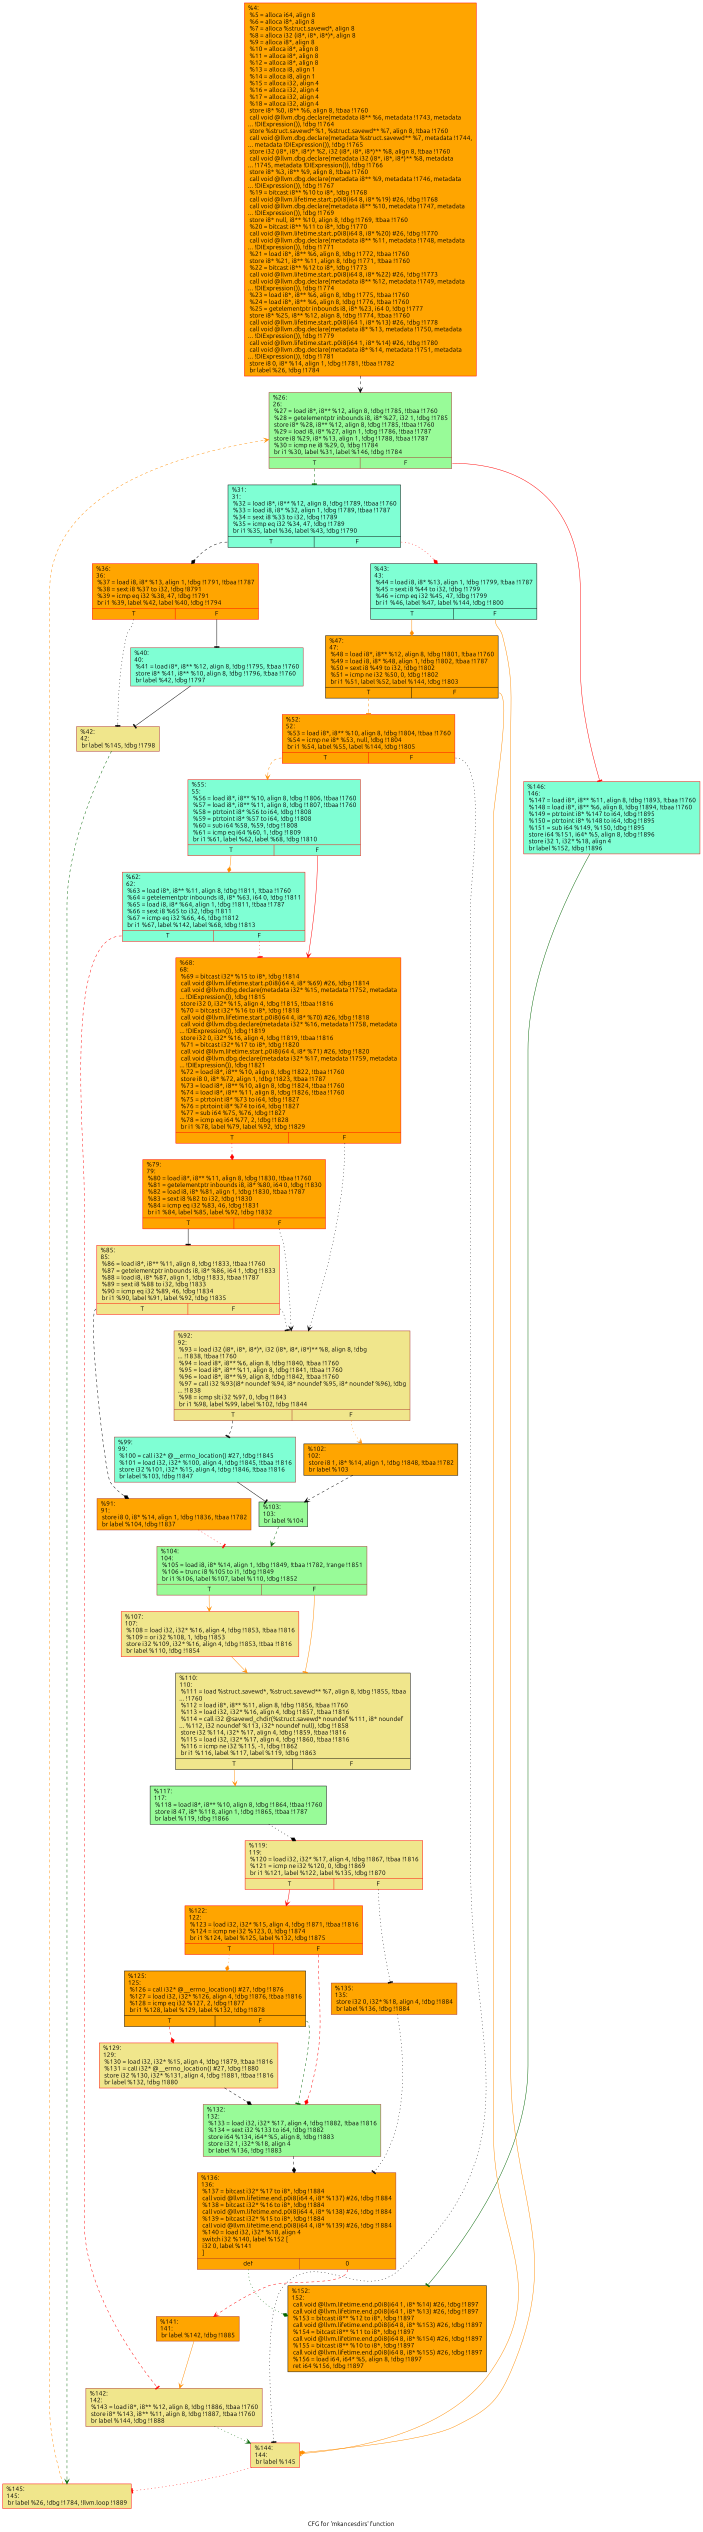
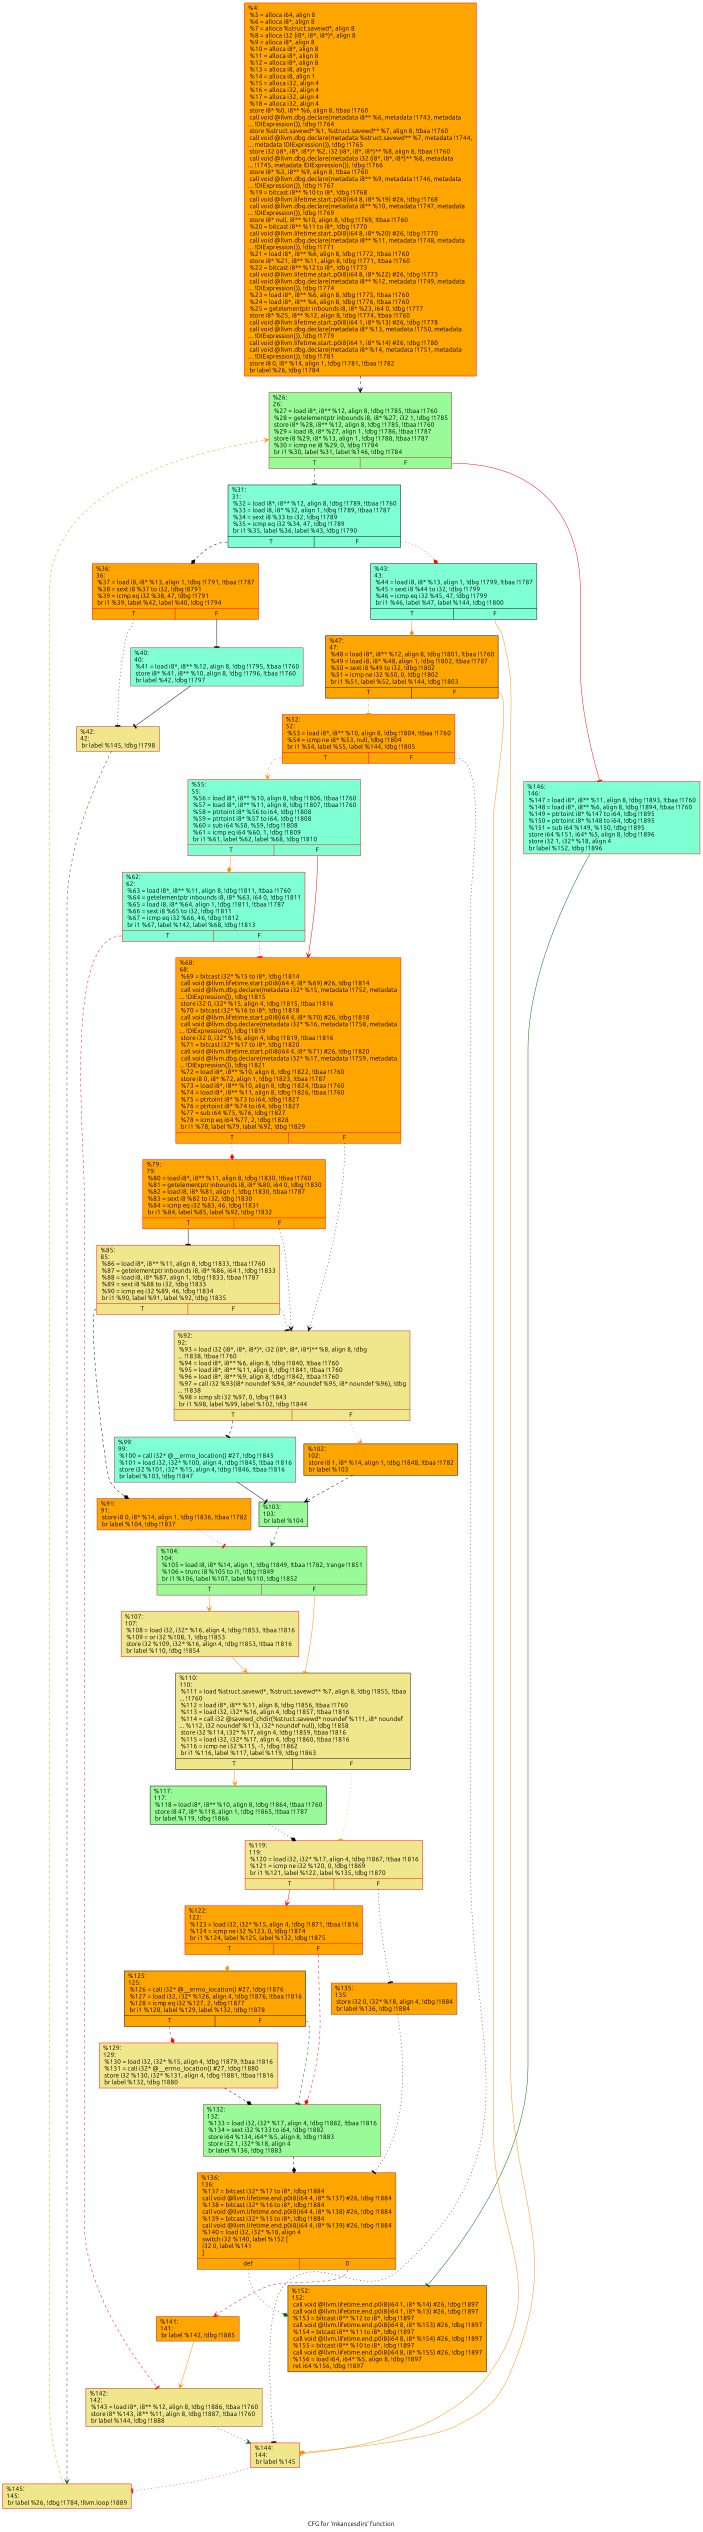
  digraph {
    fontname=Ubuntu
    label="CFG for 'mkancesdirs' function"
    node [color=red fillcolor=orange fontname=Ubuntu shape=record style=filled]
    edge [arrowhead=tee color=black fontname=Ubuntu style=dashed tailport=s0]
    n1 [label="{%4:\l  %5 = alloca i64, align 8\l  %6 = alloca i8*, align 8\l  %7 = alloca %struct.savewd*, align 8\l  %8 = alloca i32 (i8*, i8*, i8*)*, align 8\l  %9 = alloca i8*, align 8\l  %10 = alloca i8*, align 8\l  %11 = alloca i8*, align 8\l  %12 = alloca i8*, align 8\l  %13 = alloca i8, align 1\l  %14 = alloca i8, align 1\l  %15 = alloca i32, align 4\l  %16 = alloca i32, align 4\l  %17 = alloca i32, align 4\l  %18 = alloca i32, align 4\l  store i8* %0, i8** %6, align 8, !tbaa !1760\l  call void @llvm.dbg.declare(metadata i8** %6, metadata !1743, metadata\l... !DIExpression()), !dbg !1764\l  store %struct.savewd* %1, %struct.savewd** %7, align 8, !tbaa !1760\l  call void @llvm.dbg.declare(metadata %struct.savewd** %7, metadata !1744,\l... metadata !DIExpression()), !dbg !1765\l  store i32 (i8*, i8*, i8*)* %2, i32 (i8*, i8*, i8*)** %8, align 8, !tbaa !1760\l  call void @llvm.dbg.declare(metadata i32 (i8*, i8*, i8*)** %8, metadata\l... !1745, metadata !DIExpression()), !dbg !1766\l  store i8* %3, i8** %9, align 8, !tbaa !1760\l  call void @llvm.dbg.declare(metadata i8** %9, metadata !1746, metadata\l... !DIExpression()), !dbg !1767\l  %19 = bitcast i8** %10 to i8*, !dbg !1768\l  call void @llvm.lifetime.start.p0i8(i64 8, i8* %19) #26, !dbg !1768\l  call void @llvm.dbg.declare(metadata i8** %10, metadata !1747, metadata\l... !DIExpression()), !dbg !1769\l  store i8* null, i8** %10, align 8, !dbg !1769, !tbaa !1760\l  %20 = bitcast i8** %11 to i8*, !dbg !1770\l  call void @llvm.lifetime.start.p0i8(i64 8, i8* %20) #26, !dbg !1770\l  call void @llvm.dbg.declare(metadata i8** %11, metadata !1748, metadata\l... !DIExpression()), !dbg !1771\l  %21 = load i8*, i8** %6, align 8, !dbg !1772, !tbaa !1760\l  store i8* %21, i8** %11, align 8, !dbg !1771, !tbaa !1760\l  %22 = bitcast i8** %12 to i8*, !dbg !1773\l  call void @llvm.lifetime.start.p0i8(i64 8, i8* %22) #26, !dbg !1773\l  call void @llvm.dbg.declare(metadata i8** %12, metadata !1749, metadata\l... !DIExpression()), !dbg !1774\l  %23 = load i8*, i8** %6, align 8, !dbg !1775, !tbaa !1760\l  %24 = load i8*, i8** %6, align 8, !dbg !1776, !tbaa !1760\l  %25 = getelementptr inbounds i8, i8* %23, i64 0, !dbg !1777\l  store i8* %25, i8** %12, align 8, !dbg !1774, !tbaa !1760\l  call void @llvm.lifetime.start.p0i8(i64 1, i8* %13) #26, !dbg !1778\l  call void @llvm.dbg.declare(metadata i8* %13, metadata !1750, metadata\l... !DIExpression()), !dbg !1779\l  call void @llvm.lifetime.start.p0i8(i64 1, i8* %14) #26, !dbg !1780\l  call void @llvm.dbg.declare(metadata i8* %14, metadata !1751, metadata\l... !DIExpression()), !dbg !1781\l  store i8 0, i8* %14, align 1, !dbg !1781, !tbaa !1782\l  br label %26, !dbg !1784\l}"]
    n2 [color=brown fillcolor=palegreen label="{%26:\l26:                                               \l  %27 = load i8*, i8** %12, align 8, !dbg !1785, !tbaa !1760\l  %28 = getelementptr inbounds i8, i8* %27, i32 1, !dbg !1785\l  store i8* %28, i8** %12, align 8, !dbg !1785, !tbaa !1760\l  %29 = load i8, i8* %27, align 1, !dbg !1786, !tbaa !1787\l  store i8 %29, i8* %13, align 1, !dbg !1788, !tbaa !1787\l  %30 = icmp ne i8 %29, 0, !dbg !1784\l  br i1 %30, label %31, label %146, !dbg !1784\l|{<s0>T|<s1>F}}"]
    n3 [color=black fillcolor=aquamarine label="{%31:\l31:                                               \l  %32 = load i8*, i8** %12, align 8, !dbg !1789, !tbaa !1760\l  %33 = load i8, i8* %32, align 1, !dbg !1789, !tbaa !1787\l  %34 = sext i8 %33 to i32, !dbg !1789\l  %35 = icmp eq i32 %34, 47, !dbg !1789\l  br i1 %35, label %36, label %43, !dbg !1790\l|{<s0>T|<s1>F}}"]
    n4 [fillcolor=aquamarine label="{%146:\l146:                                              \l  %147 = load i8*, i8** %11, align 8, !dbg !1893, !tbaa !1760\l  %148 = load i8*, i8** %6, align 8, !dbg !1894, !tbaa !1760\l  %149 = ptrtoint i8* %147 to i64, !dbg !1895\l  %150 = ptrtoint i8* %148 to i64, !dbg !1895\l  %151 = sub i64 %149, %150, !dbg !1895\l  store i64 %151, i64* %5, align 8, !dbg !1896\l  store i32 1, i32* %18, align 4\l  br label %152, !dbg !1896\l}"]
    n5 [label="{%36:\l36:                                               \l  %37 = load i8, i8* %13, align 1, !dbg !1791, !tbaa !1787\l  %38 = sext i8 %37 to i32, !dbg !8791\l  %39 = icmp eq i32 %38, 47, !dbg !1791\l  br i1 %39, label %42, label %40, !dbg !1794\l|{<s0>T|<s1>F}}"]
    n6 [color=black fillcolor=aquamarine label="{%43:\l43:                                               \l  %44 = load i8, i8* %13, align 1, !dbg !1799, !tbaa !1787\l  %45 = sext i8 %44 to i32, !dbg !1799\l  %46 = icmp eq i32 %45, 47, !dbg !1799\l  br i1 %46, label %47, label %144, !dbg !1800\l|{<s0>T|<s1>F}}"]
    n7 [color=black label="{%152:\l152:                                              \l  call void @llvm.lifetime.end.p0i8(i64 1, i8* %14) #26, !dbg !1897\l  call void @llvm.lifetime.end.p0i8(i64 1, i8* %13) #26, !dbg !1897\l  %153 = bitcast i8** %12 to i8*, !dbg !1897\l  call void @llvm.lifetime.end.p0i8(i64 8, i8* %153) #26, !dbg !1897\l  %154 = bitcast i8** %11 to i8*, !dbg !1897\l  call void @llvm.lifetime.end.p0i8(i64 8, i8* %154) #26, !dbg !1897\l  %155 = bitcast i8** %10 to i8*, !dbg !1897\l  call void @llvm.lifetime.end.p0i8(i64 8, i8* %155) #26, !dbg !1897\l  %156 = load i64, i64* %5, align 8, !dbg !1897\l  ret i64 %156, !dbg !1897\l}"]
    n8 [color=brown fillcolor=khaki label="{%42:\l42:                                               \l  br label %145, !dbg !1798\l}"]
    n9 [color=brown fillcolor=aquamarine label="{%40:\l40:                                               \l  %41 = load i8*, i8** %12, align 8, !dbg !1795, !tbaa !1760\l  store i8* %41, i8** %10, align 8, !dbg !1796, !tbaa !1760\l  br label %42, !dbg !1797\l}"]
    n10 [color=black label="{%47:\l47:                                               \l  %48 = load i8*, i8** %12, align 8, !dbg !1801, !tbaa !1760\l  %49 = load i8, i8* %48, align 1, !dbg !1802, !tbaa !1787\l  %50 = sext i8 %49 to i32, !dbg !1802\l  %51 = icmp ne i32 %50, 0, !dbg !1802\l  br i1 %51, label %52, label %144, !dbg !1803\l|{<s0>T|<s1>F}}"]
    n11 [fillcolor=khaki label="{%144:\l144:                                              \l  br label %145\l}"]
    n12 [fillcolor=khaki label="{%145:\l145:                                              \l  br label %26, !dbg !1784, !llvm.loop !1889\l}"]
    n13 [label="{%52:\l52:                                               \l  %53 = load i8*, i8** %10, align 8, !dbg !1804, !tbaa !1760\l  %54 = icmp ne i8* %53, null, !dbg !1804\l  br i1 %54, label %55, label %144, !dbg !1805\l|{<s0>T|<s1>F}}"]
    n14 [fillcolor=aquamarine label="{%55:\l55:                                               \l  %56 = load i8*, i8** %10, align 8, !dbg !1806, !tbaa !1760\l  %57 = load i8*, i8** %11, align 8, !dbg !1807, !tbaa !1760\l  %58 = ptrtoint i8* %56 to i64, !dbg !1808\l  %59 = ptrtoint i8* %57 to i64, !dbg !1808\l  %60 = sub i64 %58, %59, !dbg !1808\l  %61 = icmp eq i64 %60, 1, !dbg !1809\l  br i1 %61, label %62, label %68, !dbg !1810\l|{<s0>T|<s1>F}}"]
    n15 [fillcolor=aquamarine label="{%62:\l62:                                               \l  %63 = load i8*, i8** %11, align 8, !dbg !1811, !tbaa !1760\l  %64 = getelementptr inbounds i8, i8* %63, i64 0, !dbg !1811\l  %65 = load i8, i8* %64, align 1, !dbg !1811, !tbaa !1787\l  %66 = sext i8 %65 to i32, !dbg !1811\l  %67 = icmp eq i32 %66, 46, !dbg !1812\l  br i1 %67, label %142, label %68, !dbg !1813\l|{<s0>T|<s1>F}}"]
    n16 [label="{%68:\l68:                                               \l  %69 = bitcast i32* %15 to i8*, !dbg !1814\l  call void @llvm.lifetime.start.p0i8(i64 4, i8* %69) #26, !dbg !1814\l  call void @llvm.dbg.declare(metadata i32* %15, metadata !1752, metadata\l... !DIExpression()), !dbg !1815\l  store i32 0, i32* %15, align 4, !dbg !1815, !tbaa !1816\l  %70 = bitcast i32* %16 to i8*, !dbg !1818\l  call void @llvm.lifetime.start.p0i8(i64 4, i8* %70) #26, !dbg !1818\l  call void @llvm.dbg.declare(metadata i32* %16, metadata !1758, metadata\l... !DIExpression()), !dbg !1819\l  store i32 0, i32* %16, align 4, !dbg !1819, !tbaa !1816\l  %71 = bitcast i32* %17 to i8*, !dbg !1820\l  call void @llvm.lifetime.start.p0i8(i64 4, i8* %71) #26, !dbg !1820\l  call void @llvm.dbg.declare(metadata i32* %17, metadata !1759, metadata\l... !DIExpression()), !dbg !1821\l  %72 = load i8*, i8** %10, align 8, !dbg !1822, !tbaa !1760\l  store i8 0, i8* %72, align 1, !dbg !1823, !tbaa !1787\l  %73 = load i8*, i8** %10, align 8, !dbg !1824, !tbaa !1760\l  %74 = load i8*, i8** %11, align 8, !dbg !1826, !tbaa !1760\l  %75 = ptrtoint i8* %73 to i64, !dbg !1827\l  %76 = ptrtoint i8* %74 to i64, !dbg !1827\l  %77 = sub i64 %75, %76, !dbg !1827\l  %78 = icmp eq i64 %77, 2, !dbg !1828\l  br i1 %78, label %79, label %92, !dbg !1829\l|{<s0>T|<s1>F}}"]
    n17 [color=brown fillcolor=khaki label="{%142:\l142:                                              \l  %143 = load i8*, i8** %12, align 8, !dbg !1886, !tbaa !1760\l  store i8* %143, i8** %11, align 8, !dbg !1887, !tbaa !1760\l  br label %144, !dbg !1888\l}"]
    n18 [label="{%79:\l79:                                               \l  %80 = load i8*, i8** %11, align 8, !dbg !1830, !tbaa !1760\l  %81 = getelementptr inbounds i8, i8* %80, i64 0, !dbg !1830\l  %82 = load i8, i8* %81, align 1, !dbg !1830, !tbaa !1787\l  %83 = sext i8 %82 to i32, !dbg !1830\l  %84 = icmp eq i32 %83, 46, !dbg !1831\l  br i1 %84, label %85, label %92, !dbg !1832\l|{<s0>T|<s1>F}}"]
    n19 [color=brown fillcolor=khaki label="{%92:\l92:                                               \l  %93 = load i32 (i8*, i8*, i8*)*, i32 (i8*, i8*, i8*)** %8, align 8, !dbg\l... !1838, !tbaa !1760\l  %94 = load i8*, i8** %6, align 8, !dbg !1840, !tbaa !1760\l  %95 = load i8*, i8** %11, align 8, !dbg !1841, !tbaa !1760\l  %96 = load i8*, i8** %9, align 8, !dbg !1842, !tbaa !1760\l  %97 = call i32 %93(i8* noundef %94, i8* noundef %95, i8* noundef %96), !dbg\l... !1838\l  %98 = icmp slt i32 %97, 0, !dbg !1843\l  br i1 %98, label %99, label %102, !dbg !1844\l|{<s0>T|<s1>F}}"]
    n20 [fillcolor=khaki label="{%85:\l85:                                               \l  %86 = load i8*, i8** %11, align 8, !dbg !1833, !tbaa !1760\l  %87 = getelementptr inbounds i8, i8* %86, i64 1, !dbg !1833\l  %88 = load i8, i8* %87, align 1, !dbg !1833, !tbaa !1787\l  %89 = sext i8 %88 to i32, !dbg !1833\l  %90 = icmp eq i32 %89, 46, !dbg !1834\l  br i1 %90, label %91, label %92, !dbg !1835\l|{<s0>T|<s1>F}}"]
    n21 [color=brown fillcolor=aquamarine label="{%99:\l99:                                               \l  %100 = call i32* @__errno_location() #27, !dbg !1845\l  %101 = load i32, i32* %100, align 4, !dbg !1845, !tbaa !1816\l  store i32 %101, i32* %15, align 4, !dbg !1846, !tbaa !1816\l  br label %103, !dbg !1847\l}"]
    n22 [color=black label="{%102:\l102:                                              \l  store i8 1, i8* %14, align 1, !dbg !1848, !tbaa !1782\l  br label %103\l}"]
    n23 [color=brown label="{%91:\l91:                                               \l  store i8 0, i8* %14, align 1, !dbg !1836, !tbaa !1782\l  br label %104, !dbg !1837\l}"]
    n24 [color=black fillcolor=palegreen label="{%103:\l103:                                              \l  br label %104\l}"]
    n25 [color=brown fillcolor=palegreen label="{%104:\l104:                                              \l  %105 = load i8, i8* %14, align 1, !dbg !1849, !tbaa !1782, !range !1851\l  %106 = trunc i8 %105 to i1, !dbg !1849\l  br i1 %106, label %107, label %110, !dbg !1852\l|{<s0>T|<s1>F}}"]
    n26 [fillcolor=khaki label="{%107:\l107:                                              \l  %108 = load i32, i32* %16, align 4, !dbg !1853, !tbaa !1816\l  %109 = or i32 %108, 1, !dbg !1853\l  store i32 %109, i32* %16, align 4, !dbg !1853, !tbaa !1816\l  br label %110, !dbg !1854\l}"]
    n27 [color=black fillcolor=khaki label="{%110:\l110:                                              \l  %111 = load %struct.savewd*, %struct.savewd** %7, align 8, !dbg !1855, !tbaa\l... !1760\l  %112 = load i8*, i8** %11, align 8, !dbg !1856, !tbaa !1760\l  %113 = load i32, i32* %16, align 4, !dbg !1857, !tbaa !1816\l  %114 = call i32 @savewd_chdir(%struct.savewd* noundef %111, i8* noundef\l... %112, i32 noundef %113, i32* noundef null), !dbg !1858\l  store i32 %114, i32* %17, align 4, !dbg !1859, !tbaa !1816\l  %115 = load i32, i32* %17, align 4, !dbg !1860, !tbaa !1816\l  %116 = icmp ne i32 %115, -1, !dbg !1862\l  br i1 %116, label %117, label %119, !dbg !1863\l|{<s0>T|<s1>F}}"]
    n28 [color=black fillcolor=palegreen label="{%117:\l117:                                              \l  %118 = load i8*, i8** %10, align 8, !dbg !1864, !tbaa !1760\l  store i8 47, i8* %118, align 1, !dbg !1865, !tbaa !1787\l  br label %119, !dbg !1866\l}"]
    n29 [fillcolor=khaki label="{%119:\l119:                                              \l  %120 = load i32, i32* %17, align 4, !dbg !1867, !tbaa !1816\l  %121 = icmp ne i32 %120, 0, !dbg !1869\l  br i1 %121, label %122, label %135, !dbg !1870\l|{<s0>T|<s1>F}}"]
    n30 [label="{%122:\l122:                                              \l  %123 = load i32, i32* %15, align 4, !dbg !1871, !tbaa !1816\l  %124 = icmp ne i32 %123, 0, !dbg !1874\l  br i1 %124, label %125, label %132, !dbg !1875\l|{<s0>T|<s1>F}}"]
    n31 [color=brown label="{%135:\l135:                                              \l  store i32 0, i32* %18, align 4, !dbg !1884\l  br label %136, !dbg !1884\l}"]
    n32 [color=black label="{%125:\l125:                                              \l  %126 = call i32* @__errno_location() #27, !dbg !1876\l  %127 = load i32, i32* %126, align 4, !dbg !1876, !tbaa !1816\l  %128 = icmp eq i32 %127, 2, !dbg !1877\l  br i1 %128, label %129, label %132, !dbg !1878\l|{<s0>T|<s1>F}}"]
    n33 [color=brown fillcolor=palegreen label="{%132:\l132:                                              \l  %133 = load i32, i32* %17, align 4, !dbg !1882, !tbaa !1816\l  %134 = sext i32 %133 to i64, !dbg !1882\l  store i64 %134, i64* %5, align 8, !dbg !1883\l  store i32 1, i32* %18, align 4\l  br label %136, !dbg !1883\l}"]
    n34 [color=brown label="{%136:\l136:                                              \l  %137 = bitcast i32* %17 to i8*, !dbg !1884\l  call void @llvm.lifetime.end.p0i8(i64 4, i8* %137) #26, !dbg !1884\l  %138 = bitcast i32* %16 to i8*, !dbg !1884\l  call void @llvm.lifetime.end.p0i8(i64 4, i8* %138) #26, !dbg !1884\l  %139 = bitcast i32* %15 to i8*, !dbg !1884\l  call void @llvm.lifetime.end.p0i8(i64 4, i8* %139) #26, !dbg !1884\l  %140 = load i32, i32* %18, align 4\l  switch i32 %140, label %152 [\l    i32 0, label %141\l  ]\l|{<s0>def|<s1>0}}"]
    n35 [fillcolor=khaki label="{%129:\l129:                                              \l  %130 = load i32, i32* %15, align 4, !dbg !1879, !tbaa !1816\l  %131 = call i32* @__errno_location() #27, !dbg !1880\l  store i32 %130, i32* %131, align 4, !dbg !1881, !tbaa !1816\l  br label %132, !dbg !1880\l}"]
    n36 [color=brown label="{%141:\l141:                                              \l  br label %142, !dbg !1885\l}"]
    n1 -> n2 [arrowhead=vee]
    n2 -> n3 [color=darkgreen]
    n2 -> n4 [color=red style=solid tailport=s1]
    n3 -> n5 [arrowhead=diamond]
    n3 -> n6 [arrowhead=diamond color=red style=dotted tailport=s1]
    n4 -> n7 [color=darkgreen style=solid]
    n5 -> n8 [style=dotted]
    n5 -> n9 [style=solid tailport=s1]
    n6 -> n10 [arrowhead=diamond color=darkorange style=solid]
    n6 -> n11 [arrowhead=diamond color=darkorange style=solid tailport=s1]
    n8 -> n12 [arrowhead=vee color=darkgreen]
    n9 -> n8 [style=solid]
    n10 -> n11 [color=darkorange style=solid tailport=s1]
    n10 -> n13 [color=darkorange]
    n11 -> n12 [color=red style=dotted]
    n12 -> n2 [arrowhead=vee color=darkorange]
    n13 -> n11 [style=dotted tailport=s1]
    n13 -> n14 [arrowhead=vee color=darkorange]
    n14 -> n15 [arrowhead=diamond color=darkorange style=solid]
    n14 -> n16 [arrowhead=vee color=red style=solid tailport=s1]
    n15 -> n16 [color=red style=dotted tailport=s1]
    n15 -> n17 [color=red]
    n16 -> n18 [arrowhead=diamond color=red style=dotted]
    n16 -> n19 [arrowhead=vee style=dotted tailport=s1]
    n17 -> n11 [arrowhead=vee color=darkgreen style=dotted]
    n18 -> n19 [arrowhead=vee style=dotted tailport=s1]
    n18 -> n20 [style=solid]
    n19 -> n21
    n19 -> n22 [arrowhead=vee color=darkorange style=dotted tailport=s1]
    n20 -> n19 [style=dotted tailport=s1]
    n20 -> n23 [arrowhead=diamond]
    n21 -> n24 [style=solid]
    n22 -> n24 [arrowhead=vee]
    n23 -> n25 [color=red style=dotted]
    n24 -> n25 [arrowhead=vee color=darkgreen]
    n25 -> n26 [arrowhead=vee color=darkorange style=solid]
    n25 -> n27 [color=darkorange style=solid tailport=s1]
    n26 -> n27 [arrowhead=vee color=darkorange style=solid]
    n27 -> n28 [arrowhead=vee color=darkorange style=solid]
+   n27 -> n29 [color=darkorange style=dotted tailport=s1]
    n28 -> n29 [arrowhead=diamond style=dotted]
    n29 -> n30 [arrowhead=vee color=red style=solid]
    n29 -> n31 [style=dotted tailport=s1]
    n30 -> n32 [arrowhead=diamond color=darkorange style=dotted]
    n30 -> n33 [arrowhead=diamond color=red tailport=s1]
    n31 -> n34 [style=dotted]
    n32 -> n33 [color=darkgreen tailport=s1]
    n32 -> n35 [arrowhead=diamond color=red]
    n33 -> n34 [arrowhead=diamond]
    n34 -> n7 [arrowhead=diamond color=darkgreen style=dotted]
    n34 -> n36 [arrowhead=vee color=red tailport=s1]
    n35 -> n33 [arrowhead=diamond]
    n36 -> n17 [arrowhead=vee color=darkorange style=solid]
  }
